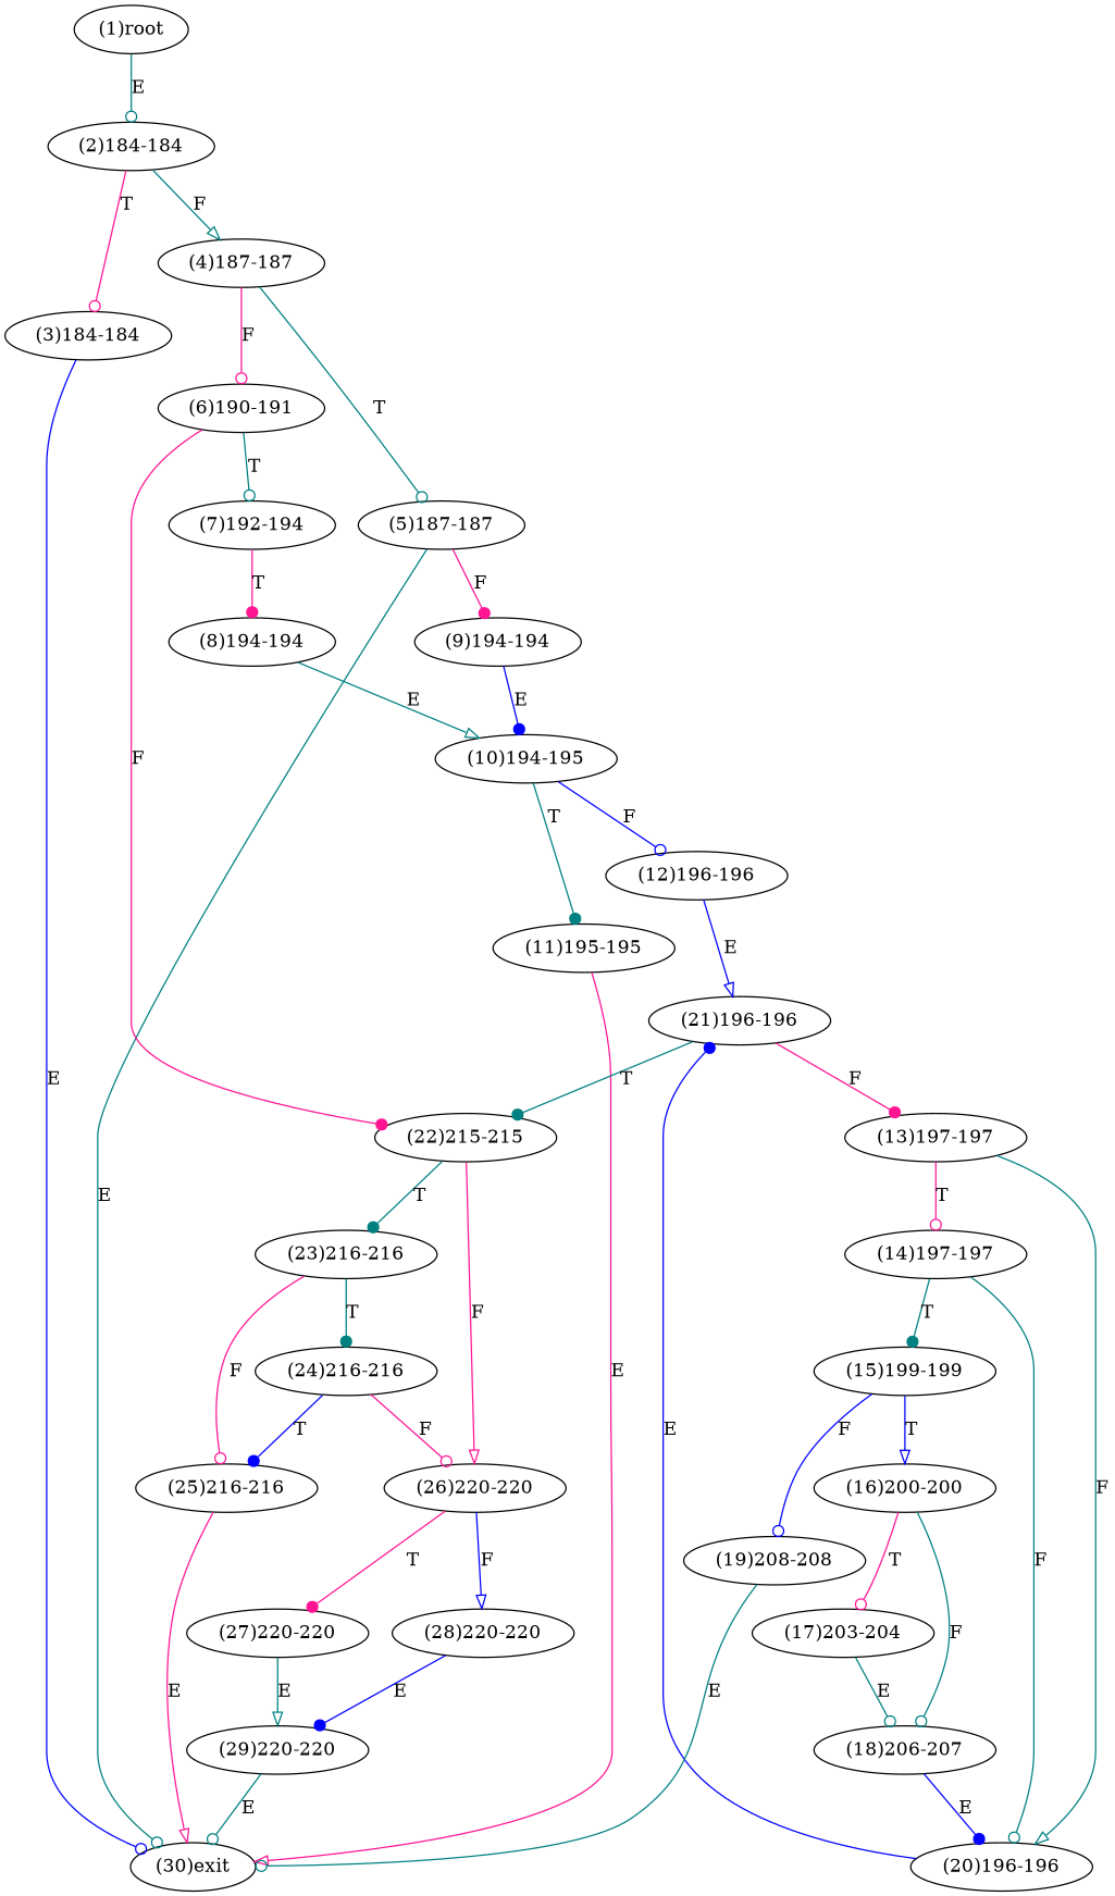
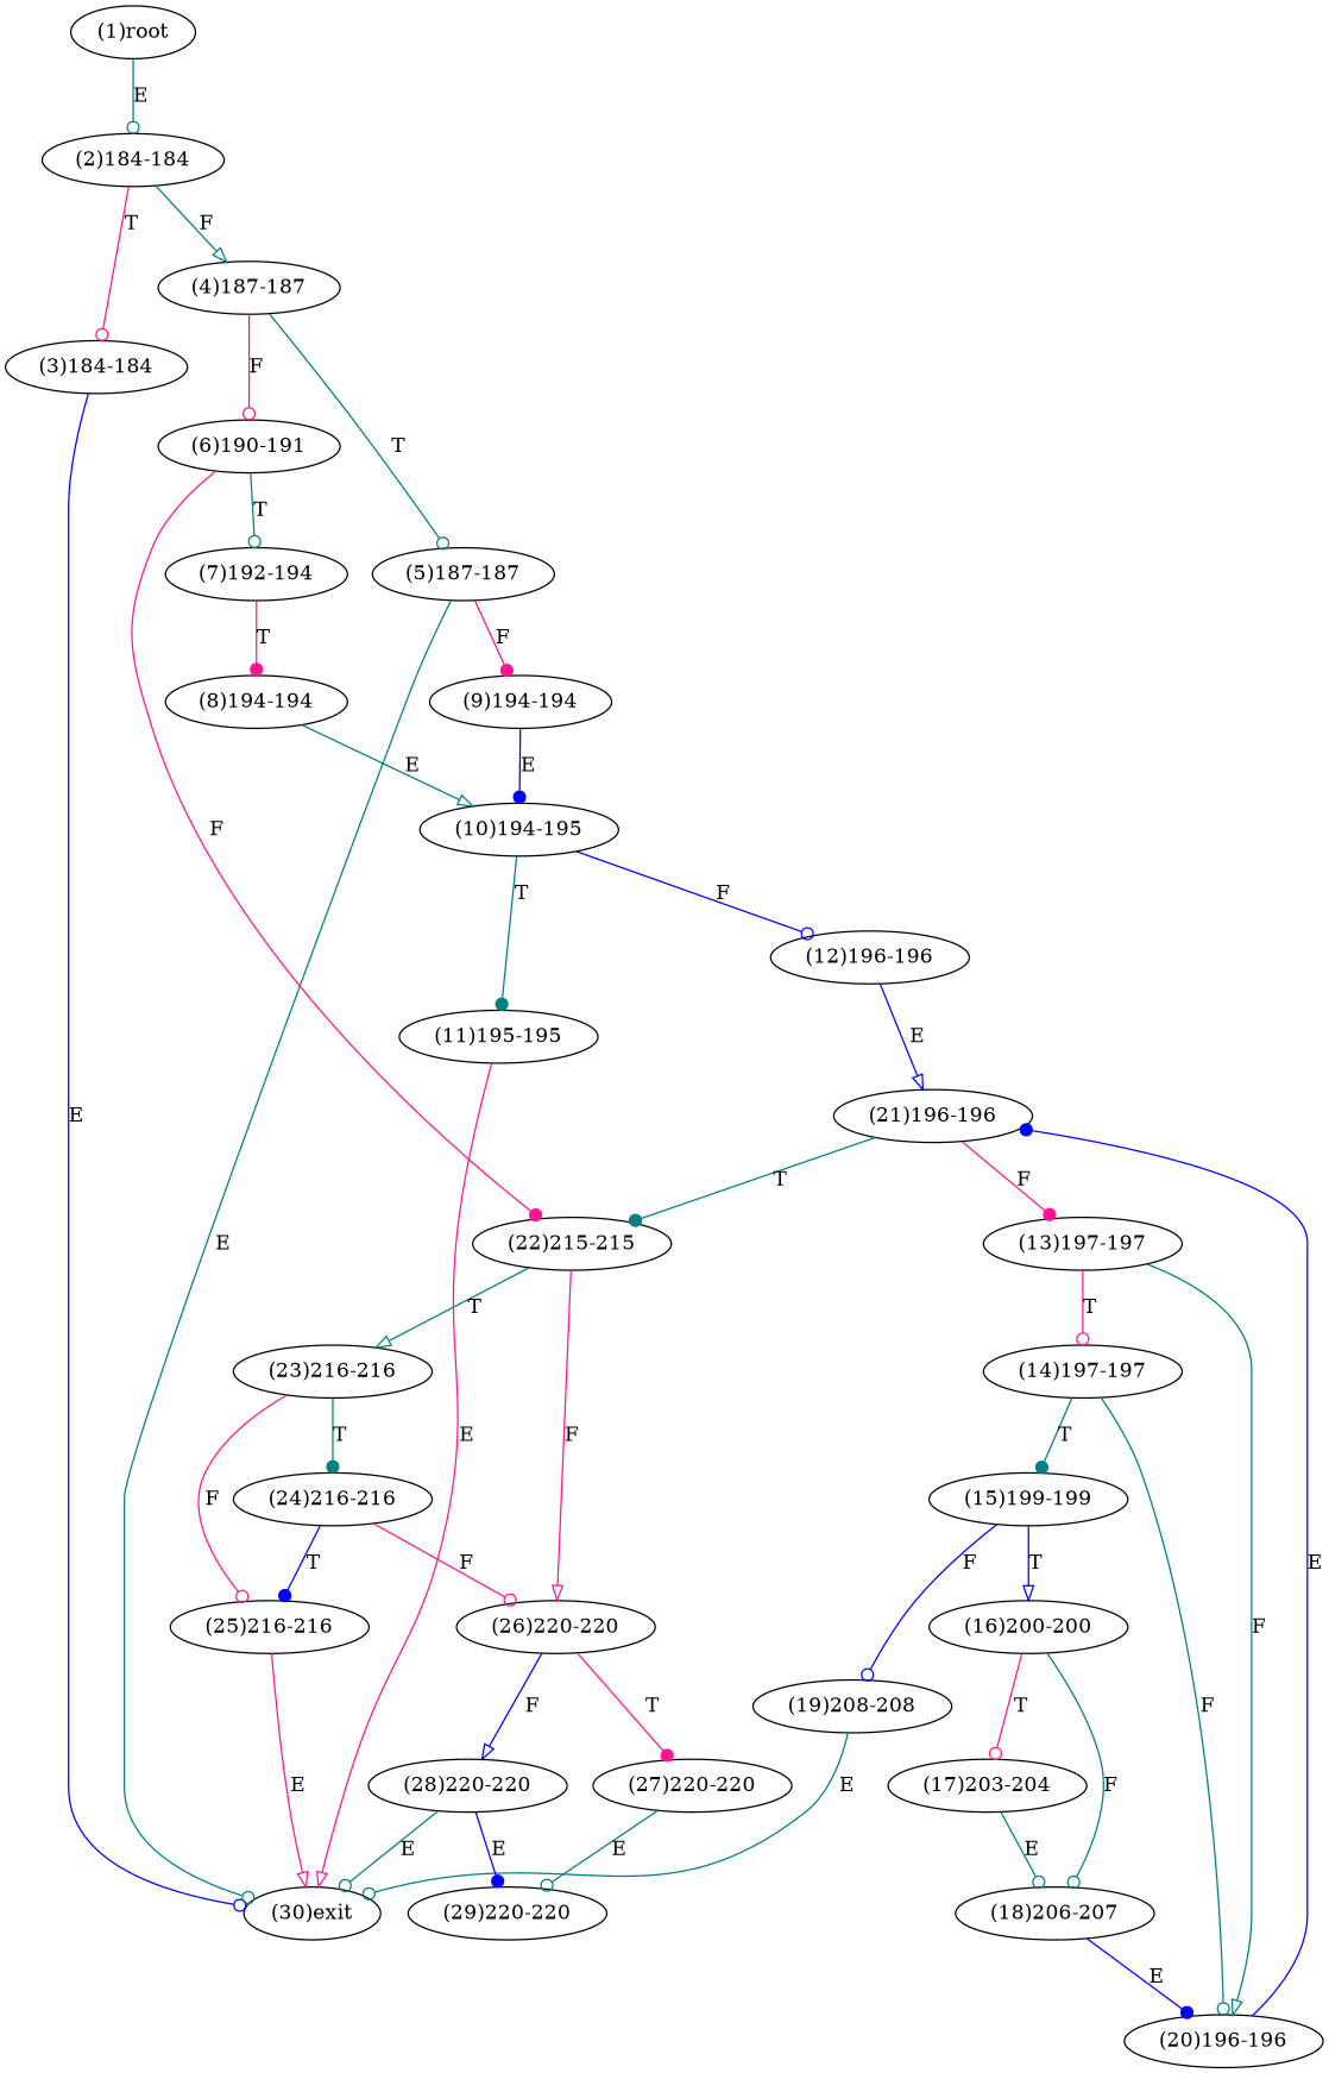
  digraph {
    edge [arrowhead=odot color=teal]
    n1 [label="(1)root"]
    n2 [label="(2)184-184"]
    n3 [label="(3)184-184"]
    n4 [label="(4)187-187"]
    n5 [label="(30)exit"]
    n6 [label="(5)187-187"]
    n7 [label="(6)190-191"]
    n8 [label="(9)194-194"]
    n9 [label="(7)192-194"]
    n10 [label="(22)215-215"]
    n11 [label="(8)194-194"]
    n12 [label="(23)216-216"]
    n13 [label="(26)220-220"]
    n14 [label="(10)194-195"]
    n15 [label="(11)195-195"]
    n16 [label="(12)196-196"]
    n17 [label="(21)196-196"]
    n18 [label="(13)197-197"]
    n19 [label="(14)197-197"]
    n20 [label="(20)196-196"]
    n21 [label="(15)199-199"]
    n22 [label="(16)200-200"]
    n23 [label="(19)208-208"]
    n24 [label="(17)203-204"]
    n25 [label="(18)206-207"]
    n26 [label="(25)216-216"]
    n27 [label="(24)216-216"]
    n28 [label="(27)220-220"]
    n29 [label="(28)220-220"]
    n30 [label="(29)220-220"]
    n1 -> n2 [label=E]
    n2 -> n3 [color=deeppink label=T]
    n2 -> n4 [arrowhead=onormal label=F]
    n3 -> n5 [color=blue label=E]
    n4 -> n6 [label=T]
    n4 -> n7 [color=deeppink label=F]
    n6 -> n5 [label=E]
    n6 -> n8 [arrowhead=dot color=deeppink label=F]
    n7 -> n9 [label=T]
    n7 -> n10 [arrowhead=dot color=deeppink label=F]
    n8 -> n14 [arrowhead=dot color=blue label=E]
    n9 -> n11 [arrowhead=dot color=deeppink label=T]
-   n10 -> n12 [arrowhead=dot label=T]
+   n10 -> n12 [arrowhead=onormal label=T]
    n10 -> n13 [arrowhead=onormal color=deeppink label=F]
    n11 -> n14 [arrowhead=onormal label=E]
    n12 -> n26 [color=deeppink label=F]
    n12 -> n27 [arrowhead=dot label=T]
    n13 -> n28 [arrowhead=dot color=deeppink label=T]
    n13 -> n29 [arrowhead=onormal color=blue label=F]
    n14 -> n15 [arrowhead=dot label=T]
    n14 -> n16 [color=blue label=F]
    n15 -> n5 [arrowhead=onormal color=deeppink label=E]
    n16 -> n17 [arrowhead=onormal color=blue label=E]
    n17 -> n10 [arrowhead=dot label=T]
    n17 -> n18 [arrowhead=dot color=deeppink label=F]
    n18 -> n19 [color=deeppink label=T]
    n18 -> n20 [arrowhead=onormal label=F]
    n19 -> n20 [label=F]
    n19 -> n21 [arrowhead=dot label=T]
    n20 -> n17 [arrowhead=dot color=blue label=E]
    n21 -> n22 [arrowhead=onormal color=blue label=T]
    n21 -> n23 [color=blue label=F]
    n22 -> n24 [color=deeppink label=T]
    n22 -> n25 [label=F]
    n23 -> n5 [label=E]
    n24 -> n25 [label=E]
    n25 -> n20 [arrowhead=dot color=blue label=E]
    n26 -> n5 [arrowhead=onormal color=deeppink label=E]
    n27 -> n13 [color=deeppink label=F]
    n27 -> n26 [arrowhead=dot color=blue label=T]
-   n28 -> n30 [arrowhead=onormal label=E]
+   n28 -> n30 [label=E]
    n29 -> n30 [arrowhead=dot color=blue label=E]
-   n30 -> n5 [label=E]
+   n29 -> n5 [label=E]
  }
